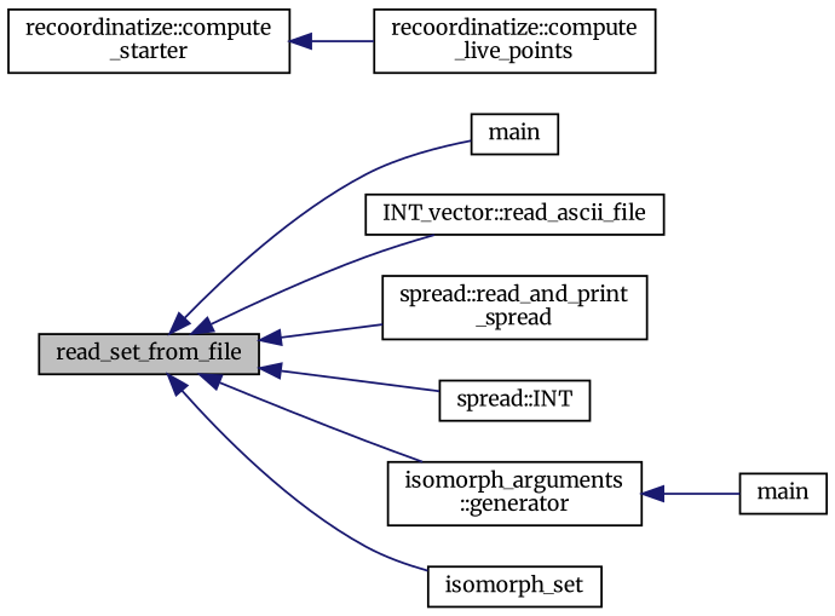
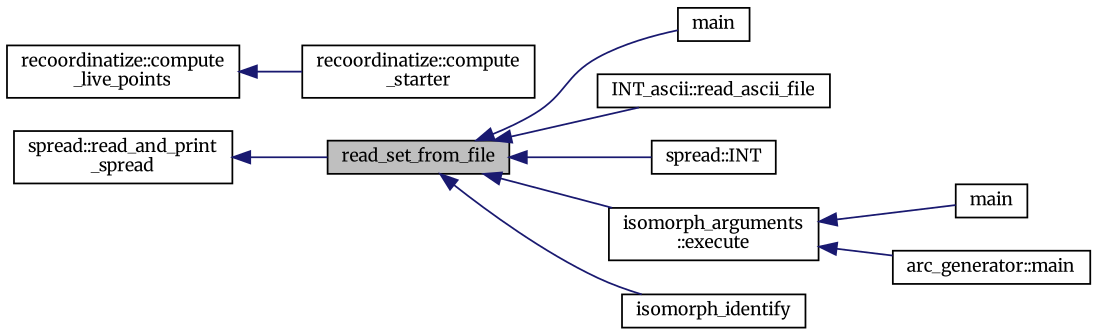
  digraph {
    fontname=Merriweather
    rankdir=LR
    node [color=black fillcolor=white fontname=Merriweather fontsize=10 shape=record style=filled]
    edge [color=midnightblue dir=back fontname=Merriweather fontsize=10 labelfontname=Helvetica labelfontsize=10 style=solid]
    n1 [fillcolor=grey75 fontcolor=black height=0.2 label=read_set_from_file width=0.4]
    n2 [height=0.2 label=main width=0.4]
-   n3 [height=0.2 label="INT_vector::read_ascii_file" width=0.4]
+   n3 [height=0.2 label="INT_ascii::read_ascii_file" width=0.4]
    n4 [height=0.2 label="spread::read_and_print\l_spread" width=0.4]
    n5 [height=0.2 label="spread::INT" width=0.4]
-   n6 [height=0.2 label="isomorph_arguments\l::generator" width=0.4]
-   n7 [height=0.2 label=isomorph_set width=0.4]
+   n6 [height=0.2 label="isomorph_arguments\l::execute" width=0.4]
+   n7 [height=0.2 label=isomorph_identify width=0.4]
    n8 [height=0.2 label="recoordinatize::compute\l_live_points" width=0.4]
    n9 [height=0.2 label="recoordinatize::compute\l_starter" width=0.4]
    n10 [height=0.2 label=main width=0.4]
+   n11 [height=0.2 label="arc_generator::main" width=0.4]
    n1 -> n2
    n1 -> n3
-   n1 -> n4
+   n4 -> n1
    n1 -> n5
    n1 -> n6
    n1 -> n7
    n6 -> n10
-   n9 -> n8
+   n6 -> n11
+   n8 -> n9
  }
